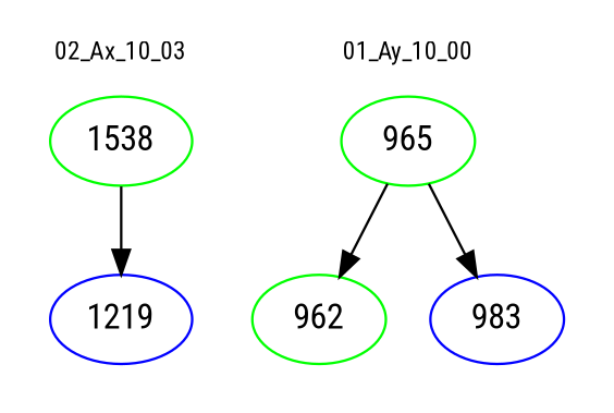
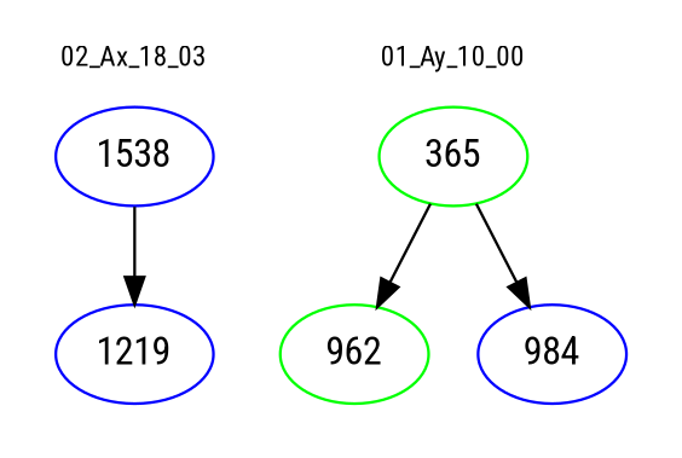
  digraph {
    fontname="Roboto Condensed"
    node [color=green fontname="Roboto Condensed"]
    edge [color=black fontname="Roboto Condensed"]
-   n1 [label=1538]
+   n1 [color=blue label=1538]
    n2 [color=blue label=1219]
-   n3 [label=965]
+   n3 [label=365]
    n4 [label=962]
-   n5 [color=blue label=983]
+   n5 [color=blue label=984]
    subgraph cluster_1 {
      color=white
      fontsize=10
-     label="02_Ax_10_03"
+     label="02_Ax_18_03"
      n1
      n2
    }
    subgraph cluster_2 {
      color=white
      fontsize=10
      label="01_Ay_10_00"
      n3
      n4
      n5
    }
    n1 -> n2
    n3 -> n4
    n3 -> n5
  }
